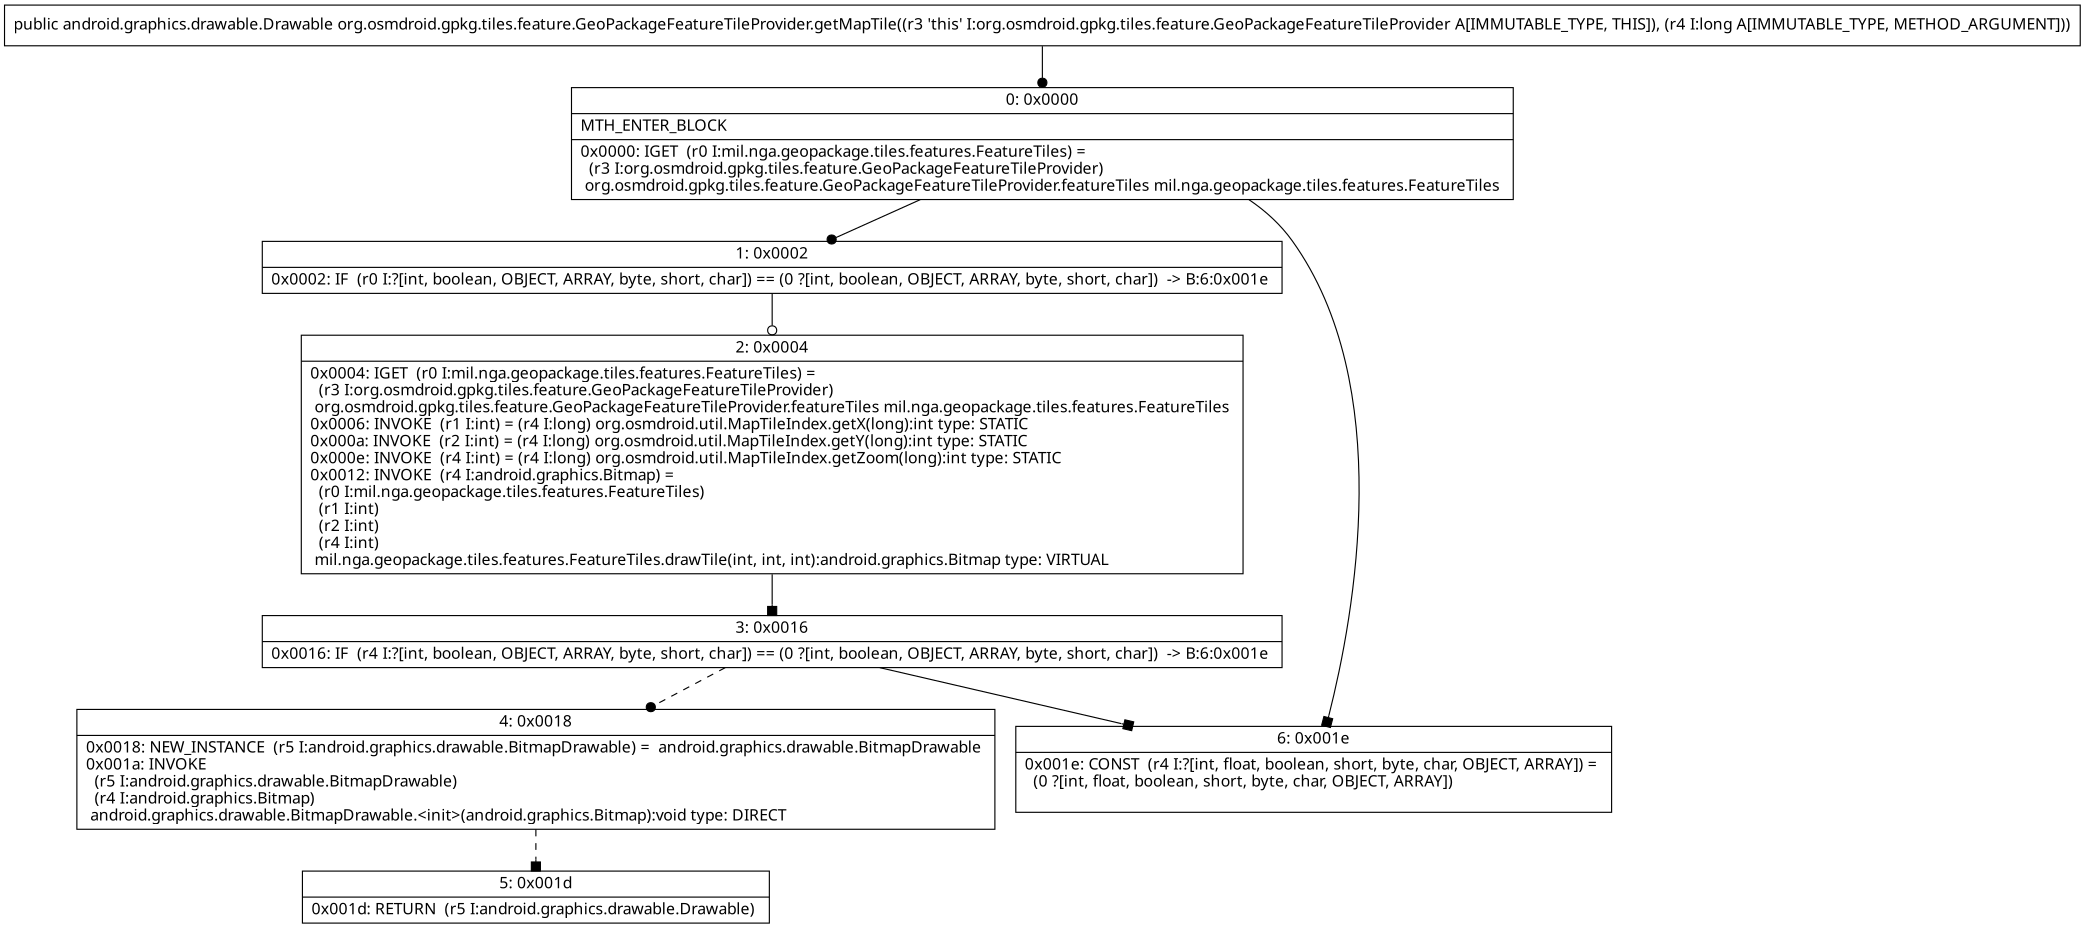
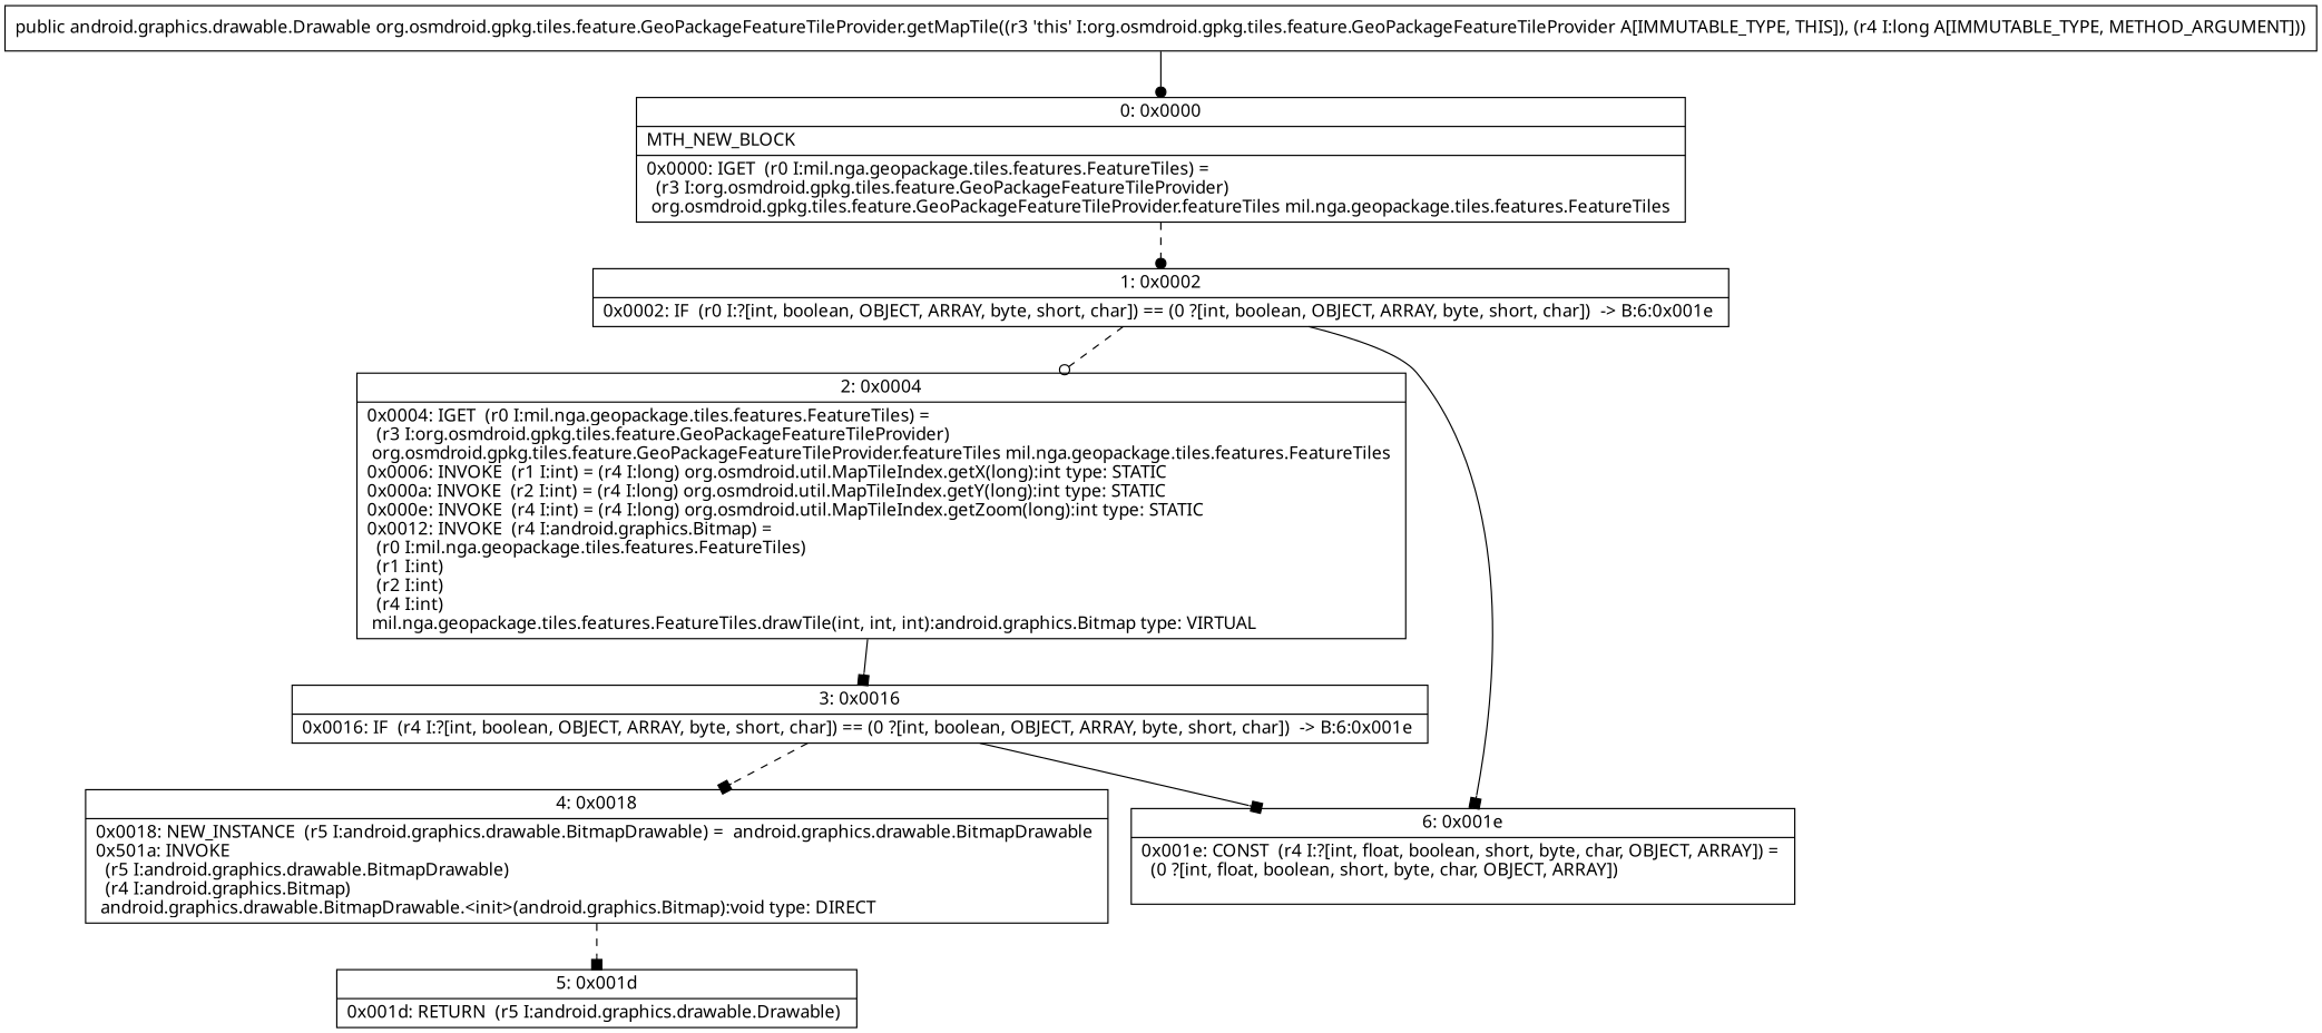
  digraph {
    fontname="Noto Sans"
    node [fontname="Noto Sans" shape=record]
    edge [arrowhead=box fontname="Noto Sans"]
-   n1 [label="{0\:\ 0x0000|MTH_ENTER_BLOCK\l|0x0000: IGET  (r0 I:mil.nga.geopackage.tiles.features.FeatureTiles) = \l  (r3 I:org.osmdroid.gpkg.tiles.feature.GeoPackageFeatureTileProvider)\l org.osmdroid.gpkg.tiles.feature.GeoPackageFeatureTileProvider.featureTiles mil.nga.geopackage.tiles.features.FeatureTiles \l}"]
+   n1 [label="{0\:\ 0x0000|MTH_NEW_BLOCK\l|0x0000: IGET  (r0 I:mil.nga.geopackage.tiles.features.FeatureTiles) = \l  (r3 I:org.osmdroid.gpkg.tiles.feature.GeoPackageFeatureTileProvider)\l org.osmdroid.gpkg.tiles.feature.GeoPackageFeatureTileProvider.featureTiles mil.nga.geopackage.tiles.features.FeatureTiles \l}"]
    n2 [label="{1\:\ 0x0002|0x0002: IF  (r0 I:?[int, boolean, OBJECT, ARRAY, byte, short, char]) == (0 ?[int, boolean, OBJECT, ARRAY, byte, short, char])  \-\> B:6:0x001e \l}"]
    n3 [label="{2\:\ 0x0004|0x0004: IGET  (r0 I:mil.nga.geopackage.tiles.features.FeatureTiles) = \l  (r3 I:org.osmdroid.gpkg.tiles.feature.GeoPackageFeatureTileProvider)\l org.osmdroid.gpkg.tiles.feature.GeoPackageFeatureTileProvider.featureTiles mil.nga.geopackage.tiles.features.FeatureTiles \l0x0006: INVOKE  (r1 I:int) = (r4 I:long) org.osmdroid.util.MapTileIndex.getX(long):int type: STATIC \l0x000a: INVOKE  (r2 I:int) = (r4 I:long) org.osmdroid.util.MapTileIndex.getY(long):int type: STATIC \l0x000e: INVOKE  (r4 I:int) = (r4 I:long) org.osmdroid.util.MapTileIndex.getZoom(long):int type: STATIC \l0x0012: INVOKE  (r4 I:android.graphics.Bitmap) = \l  (r0 I:mil.nga.geopackage.tiles.features.FeatureTiles)\l  (r1 I:int)\l  (r2 I:int)\l  (r4 I:int)\l mil.nga.geopackage.tiles.features.FeatureTiles.drawTile(int, int, int):android.graphics.Bitmap type: VIRTUAL \l}"]
    n4 [label="{6\:\ 0x001e|0x001e: CONST  (r4 I:?[int, float, boolean, short, byte, char, OBJECT, ARRAY]) = \l  (0 ?[int, float, boolean, short, byte, char, OBJECT, ARRAY])\l \l}"]
    n5 [label="{3\:\ 0x0016|0x0016: IF  (r4 I:?[int, boolean, OBJECT, ARRAY, byte, short, char]) == (0 ?[int, boolean, OBJECT, ARRAY, byte, short, char])  \-\> B:6:0x001e \l}"]
-   n6 [label="{4\:\ 0x0018|0x0018: NEW_INSTANCE  (r5 I:android.graphics.drawable.BitmapDrawable) =  android.graphics.drawable.BitmapDrawable \l0x001a: INVOKE  \l  (r5 I:android.graphics.drawable.BitmapDrawable)\l  (r4 I:android.graphics.Bitmap)\l android.graphics.drawable.BitmapDrawable.\<init\>(android.graphics.Bitmap):void type: DIRECT \l}"]
+   n6 [label="{4\:\ 0x0018|0x0018: NEW_INSTANCE  (r5 I:android.graphics.drawable.BitmapDrawable) =  android.graphics.drawable.BitmapDrawable \l0x501a: INVOKE  \l  (r5 I:android.graphics.drawable.BitmapDrawable)\l  (r4 I:android.graphics.Bitmap)\l android.graphics.drawable.BitmapDrawable.\<init\>(android.graphics.Bitmap):void type: DIRECT \l}"]
    n7 [label="{5\:\ 0x001d|0x001d: RETURN  (r5 I:android.graphics.drawable.Drawable) \l}"]
    n8 [label="{public android.graphics.drawable.Drawable org.osmdroid.gpkg.tiles.feature.GeoPackageFeatureTileProvider.getMapTile((r3 'this' I:org.osmdroid.gpkg.tiles.feature.GeoPackageFeatureTileProvider A[IMMUTABLE_TYPE, THIS]), (r4 I:long A[IMMUTABLE_TYPE, METHOD_ARGUMENT])) }"]
-   n1 -> n2 [arrowhead=dot]
-   n2 -> n3 [arrowhead=odot style=solid]
-   n1 -> n4
+   n1 -> n2 [arrowhead=dot style=dashed]
+   n2 -> n3 [arrowhead=odot style=dashed]
+   n2 -> n4
    n3 -> n5
    n5 -> n4
-   n5 -> n6 [arrowhead=dot style=dashed]
+   n5 -> n6 [style=dashed]
    n6 -> n7 [style=dashed]
    n8 -> n1 [arrowhead=dot]
  }
